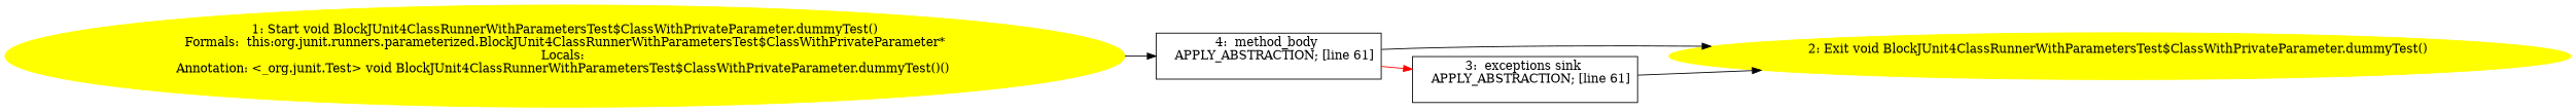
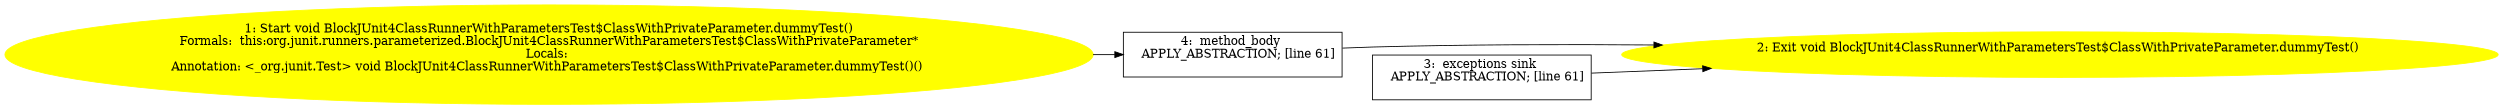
  digraph {
    rankdir=LR
    n1 [color=yellow label="1: Start void BlockJUnit4ClassRunnerWithParametersTest$ClassWithPrivateParameter.dummyTest()\nFormals:  this:org.junit.runners.parameterized.BlockJUnit4ClassRunnerWithParametersTest$ClassWithPrivateParameter*\nLocals: \nAnnotation: <_org.junit.Test> void BlockJUnit4ClassRunnerWithParametersTest$ClassWithPrivateParameter.dummyTest()() \n  " style=filled]
    n2 [label="4:  method_body \n   APPLY_ABSTRACTION; [line 61]\n " shape=box]
    n3 [color=yellow label="2: Exit void BlockJUnit4ClassRunnerWithParametersTest$ClassWithPrivateParameter.dummyTest() \n  " style=filled]
    n4 [label="3:  exceptions sink \n   APPLY_ABSTRACTION; [line 61]\n " shape=box]
    n1 -> n2
    n2 -> n3
-   n2 -> n4 [color=red]
    n4 -> n3
  }
